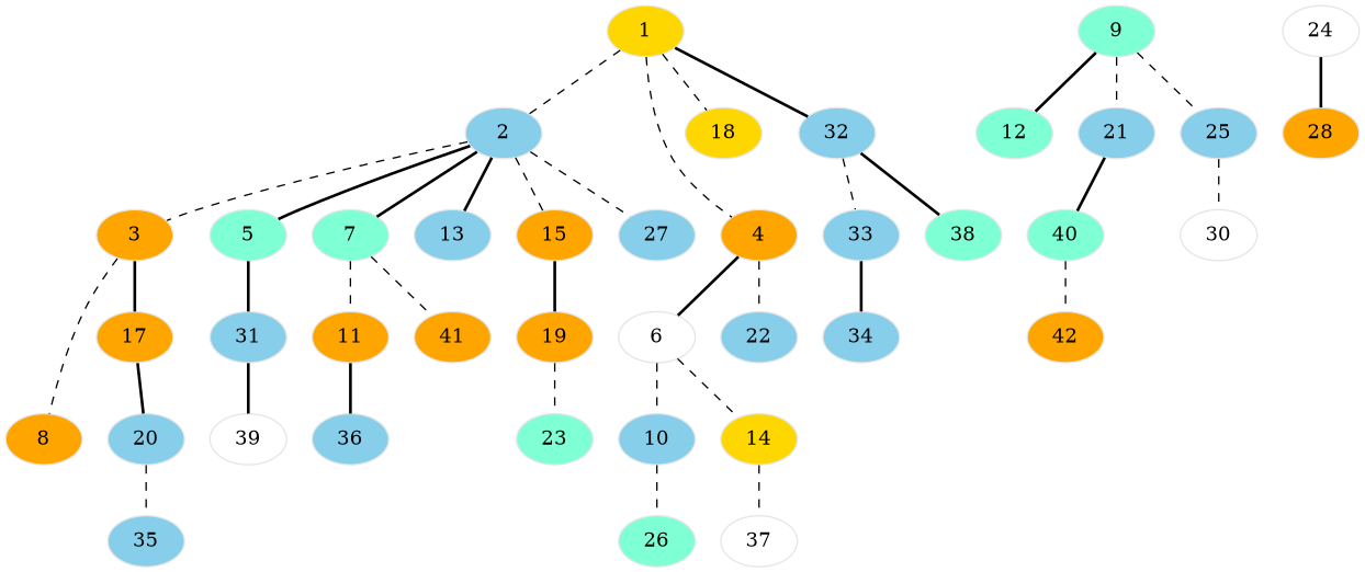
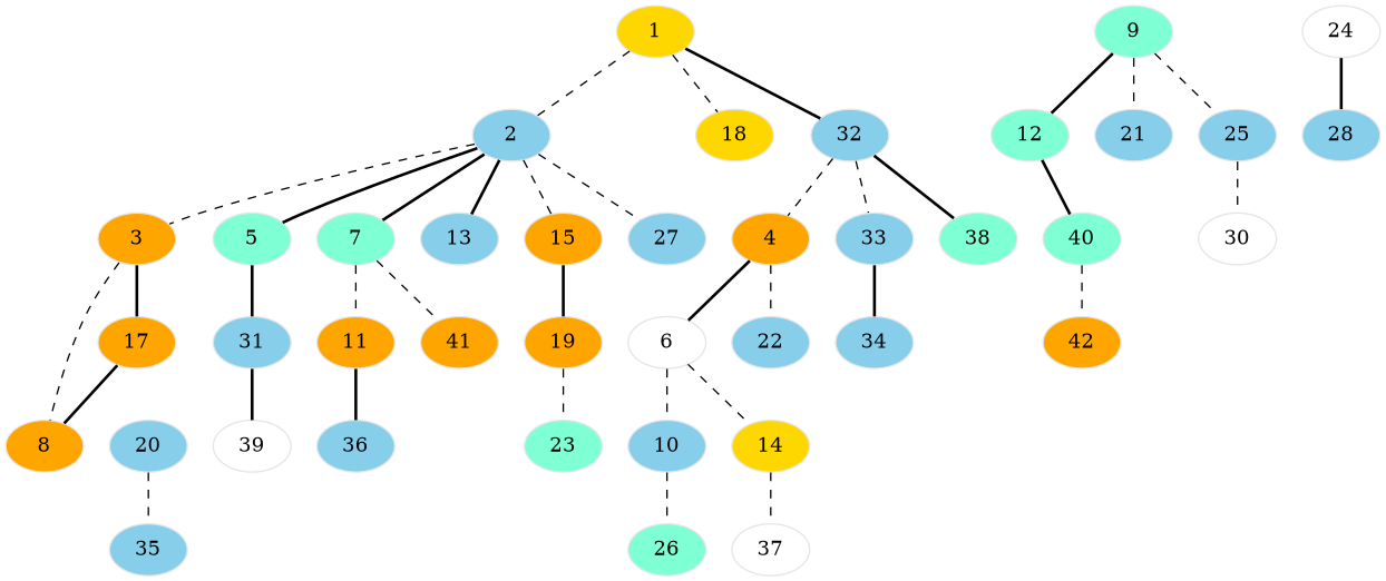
  graph {
    node [color=gray90 fillcolor=skyblue style=filled]
    edge [style=dashed weight=1.0]
    1 [fillcolor=gold]
    2
    4 [fillcolor=orange]
    18 [fillcolor=gold]
    32
    3 [fillcolor=orange]
    5 [fillcolor=aquamarine]
    7 [fillcolor=aquamarine]
    13
    15 [fillcolor=orange]
    27
    6 [fillcolor=white]
    22
    33
    38 [fillcolor=aquamarine]
    8 [fillcolor=orange]
    17 [fillcolor=orange]
    31
    11 [fillcolor=orange]
    41 [fillcolor=orange]
    19 [fillcolor=orange]
    9 [fillcolor=aquamarine]
    12 [fillcolor=aquamarine]
    21
    25
    20
    10
    14 [fillcolor=gold]
    39 [fillcolor=white]
    26 [fillcolor=aquamarine]
    37 [fillcolor=white]
    36
    40 [fillcolor=aquamarine]
    30 [fillcolor=white]
    23 [fillcolor=aquamarine]
    24 [fillcolor=white]
-   28 [fillcolor=orange]
+   28
    35
    42 [fillcolor=orange]
    34
    1 -- 2 [weight=2.0]
-   1 -- 4
+   32 -- 4
    1 -- 18
    1 -- 32 [style=bold]
    2 -- 3
    2 -- 5 [style=bold]
    2 -- 7 [style=bold]
    2 -- 13 [style=bold]
    2 -- 15
    2 -- 27
    4 -- 6 [style=bold]
    4 -- 22
    32 -- 33
    32 -- 38 [style=bold]
    3 -- 8
    3 -- 17 [style=bold]
    5 -- 31 [style=bold]
    7 -- 11
    7 -- 41 [weight=2.0]
    15 -- 19 [style=bold]
    6 -- 10
    6 -- 14
    33 -- 34 [style=bold weight=2.0]
-   17 -- 20 [style=bold]
+   17 -- 8 [style=bold]
    31 -- 39 [style=bold]
    11 -- 36 [style=bold]
    19 -- 23
    9 -- 12 [style=bold]
    9 -- 21
    9 -- 25
-   21 -- 40 [style=bold]
+   12 -- 40 [style=bold]
    25 -- 30
    20 -- 35
    10 -- 26 [weight=3.0]
    14 -- 37
    40 -- 42
    24 -- 28 [style=bold weight=2.0]
  }
